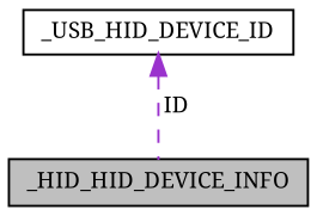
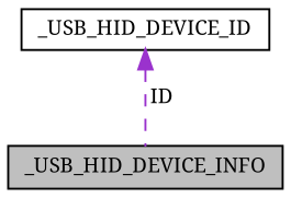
  digraph {
    fontname="Noto Serif"
    node [color=black fontname="Noto Serif" fontsize=10 shape=record style=filled]
-   n1 [fillcolor=grey75 fontcolor=black height=0.2 label=_HID_HID_DEVICE_INFO width=0.4]
+   n1 [fillcolor=grey75 fontcolor=black height=0.2 label=_USB_HID_DEVICE_INFO width=0.4]
    n2 [fillcolor=white height=0.2 label=_USB_HID_DEVICE_ID width=0.4]
    n2 -> n1 [color=darkorchid3 dir=back fontname="Noto Serif" fontsize=10 label=" ID" labelfontname=Helvetica labelfontsize=10 style=dashed]
  }
